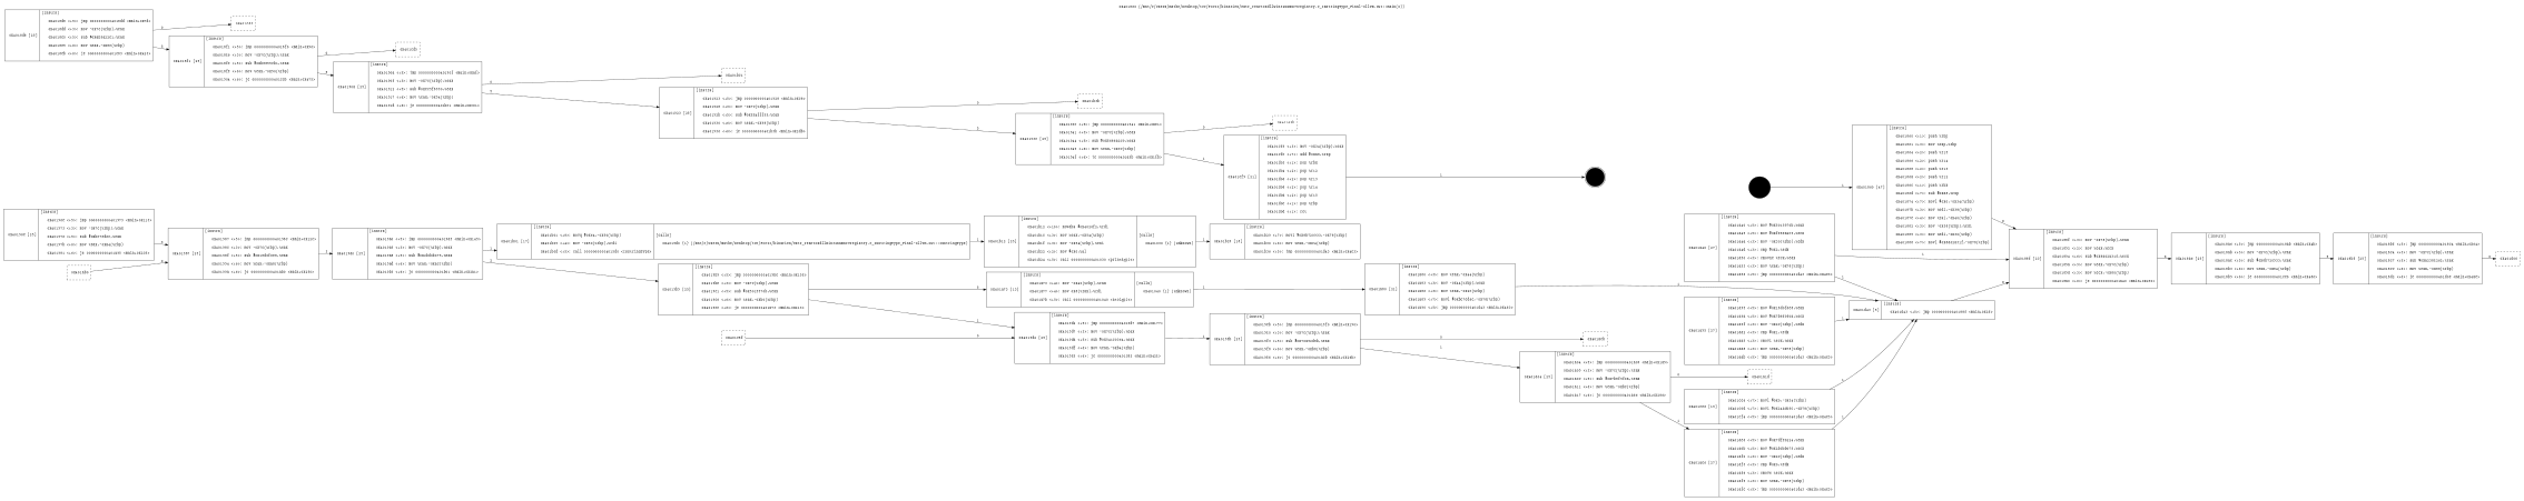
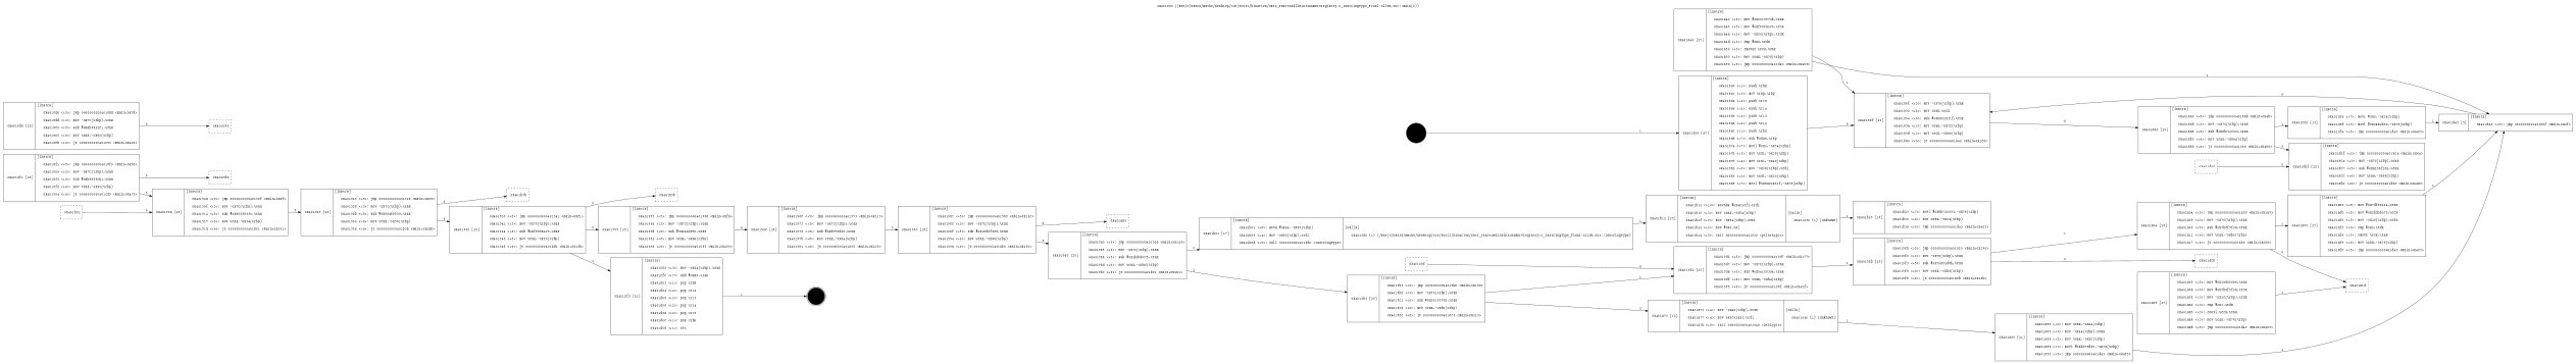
  digraph {
    fontname="Courier Prime"
    label="0x401860 (/mnt/c/Users/mathe/Desktop/tcc/POCII/binaries/extr_reactosdllwin32samsrvregistry.c_IsStringType_Final-ollvm.out::main(0))"
    labelloc=t
    rankdir=LR
    node [fontname="Courier Prime" shape=record]
    edge [fontname="Courier Prime"]
    Entry [fillcolor=black height=0.3 shape=circle style=filled width=0.3]
    n2 [label="{\n     0x401860 [47]\l\n     | [instrs]\l\n     &nbsp;&nbsp;0x401860 \<+1\>: push %rbp\l\n     &nbsp;&nbsp;0x401861 \<+3\>: mov %rsp,%rbp\l\n     &nbsp;&nbsp;0x401864 \<+2\>: push %r15\l\n     &nbsp;&nbsp;0x401866 \<+2\>: push %r14\l\n     &nbsp;&nbsp;0x401868 \<+2\>: push %r13\l\n     &nbsp;&nbsp;0x40186a \<+2\>: push %r12\l\n     &nbsp;&nbsp;0x40186c \<+1\>: push %rbx\l\n     &nbsp;&nbsp;0x40186d \<+7\>: sub $0xa8,%rsp\l\n     &nbsp;&nbsp;0x401874 \<+7\>: movl $0x0,-0x34(%rbp)\l\n     &nbsp;&nbsp;0x40187b \<+3\>: mov %edi,-0x38(%rbp)\l\n     &nbsp;&nbsp;0x40187e \<+4\>: mov %rsi,-0x40(%rbp)\l\n     &nbsp;&nbsp;0x401882 \<+3\>: mov -0x38(%rbp),%edi\l\n     &nbsp;&nbsp;0x401885 \<+3\>: mov %edi,-0x30(%rbp)\l\n     &nbsp;&nbsp;0x401888 \<+7\>: movl $0x8a02a31f,-0x78(%rbp)\l\n  }"]
    n3 [label="{\n     0x40188f [23]\l\n     | [instrs]\l\n     &nbsp;&nbsp;0x40188f \<+3\>: mov -0x78(%rbp),%eax\l\n     &nbsp;&nbsp;0x401892 \<+2\>: mov %eax,%ecx\l\n     &nbsp;&nbsp;0x401894 \<+6\>: sub $0x8a02a31f,%ecx\l\n     &nbsp;&nbsp;0x40189a \<+3\>: mov %eax,-0x7c(%rbp)\l\n     &nbsp;&nbsp;0x40189d \<+3\>: mov %ecx,-0x80(%rbp)\l\n     &nbsp;&nbsp;0x4018a0 \<+6\>: je 0000000000401a40 \<main+0x1e0\>\l\n  }"]
    n4 [label="{\n     0x4018a6 [25]\l\n     | [instrs]\l\n     &nbsp;&nbsp;0x4018a6 \<+5\>: jmp 00000000004018ab \<main+0x4b\>\l\n     &nbsp;&nbsp;0x4018ab \<+3\>: mov -0x7c(%rbp),%eax\l\n     &nbsp;&nbsp;0x4018ae \<+5\>: sub $0x8b720933,%eax\l\n     &nbsp;&nbsp;0x4018b3 \<+6\>: mov %eax,-0x84(%rbp)\l\n     &nbsp;&nbsp;0x4018b9 \<+6\>: je 0000000000401ce6 \<main+0x486\>\l\n  }"]
    n5 [label="{\n     0x401a40 [27]\l\n     | [instrs]\l\n     &nbsp;&nbsp;0x401a40 \<+5\>: mov $0x5015570b,%eax\l\n     &nbsp;&nbsp;0x401a45 \<+5\>: mov $0xfe8ea2c9,%ecx\l\n     &nbsp;&nbsp;0x401a4a \<+3\>: mov -0x30(%rbp),%edx\l\n     &nbsp;&nbsp;0x401a4d \<+3\>: cmp $0x2,%edx\l\n     &nbsp;&nbsp;0x401a50 \<+3\>: cmovne %ecx,%eax\l\n     &nbsp;&nbsp;0x401a53 \<+3\>: mov %eax,-0x78(%rbp)\l\n     &nbsp;&nbsp;0x401a56 \<+5\>: jmp 0000000000401d43 \<main+0x4e3\>\l\n  }"]
    n6 [label="{\n     0x401d43 [5]\l\n     | [instrs]\l\n     &nbsp;&nbsp;0x401d43 \<+5\>: jmp 000000000040188f \<main+0x2f\>\l\n  }"]
    n7 [label="{\n     0x401ce6 [19]\l\n     | [instrs]\l\n     &nbsp;&nbsp;0x401ce6 \<+7\>: movl $0x0,-0x34(%rbp)\l\n     &nbsp;&nbsp;0x401ced \<+7\>: movl $0x24a0b5c,-0x78(%rbp)\l\n     &nbsp;&nbsp;0x401cf4 \<+5\>: jmp 0000000000401d43 \<main+0x4e3\>\l\n  }"]
    n8 [label="{\n     0x4018bf [25]\l\n     | [instrs]\l\n     &nbsp;&nbsp;0x4018bf \<+5\>: jmp 00000000004018c4 \<main+0x64\>\l\n     &nbsp;&nbsp;0x4018c4 \<+3\>: mov -0x7c(%rbp),%eax\l\n     &nbsp;&nbsp;0x4018c7 \<+5\>: sub $0xa238f262,%eax\l\n     &nbsp;&nbsp;0x4018cc \<+6\>: mov %eax,-0x88(%rbp)\l\n     &nbsp;&nbsp;0x4018d2 \<+6\>: je 0000000000401d0e \<main+0x4ae\>\l\n  }"]
    n9 [label="{\n     0x401d0e\l\n  }" style=dashed]
    Exit [fillcolor=black height=0.3 peripheries=2 shape=circle style=filled width=0.3]
    n11 [label="{\n     0x4018d8 [25]\l\n     | [instrs]\l\n     &nbsp;&nbsp;0x4018d8 \<+5\>: jmp 00000000004018dd \<main+0x7d\>\l\n     &nbsp;&nbsp;0x4018dd \<+3\>: mov -0x7c(%rbp),%eax\l\n     &nbsp;&nbsp;0x4018e0 \<+5\>: sub $0xab5a22e1,%eax\l\n     &nbsp;&nbsp;0x4018e5 \<+6\>: mov %eax,-0x8c(%rbp)\l\n     &nbsp;&nbsp;0x4018eb \<+6\>: je 0000000000401c83 \<main+0x423\>\l\n  }"]
    n12 [label="{\n     0x401c83\l\n  }" style=dashed]
    n13 [label="{\n     0x4018f1 [25]\l\n     | [instrs]\l\n     &nbsp;&nbsp;0x4018f1 \<+5\>: jmp 00000000004018f6 \<main+0x96\>\l\n     &nbsp;&nbsp;0x4018f6 \<+3\>: mov -0x7c(%rbp),%eax\l\n     &nbsp;&nbsp;0x4018f9 \<+5\>: sub $0xb8855cb1,%eax\l\n     &nbsp;&nbsp;0x4018fe \<+6\>: mov %eax,-0x90(%rbp)\l\n     &nbsp;&nbsp;0x401904 \<+6\>: je 0000000000401cd5 \<main+0x475\>\l\n  }"]
    n14 [label="{\n     0x401b29 [18]\l\n     | [instrs]\l\n     &nbsp;&nbsp;0x401b29 \<+7\>: movl $0x8b720933,-0x78(%rbp)\l\n     &nbsp;&nbsp;0x401b30 \<+6\>: mov %eax,-0xc4(%rbp)\l\n     &nbsp;&nbsp;0x401b36 \<+5\>: jmp 0000000000401d43 \<main+0x4e3\>\l\n  }"]
    n15 [label="{\n     0x401cd5\l\n  }" style=dashed]
    n16 [label="{\n     0x40190a [25]\l\n     | [instrs]\l\n     &nbsp;&nbsp;0x40190a \<+5\>: jmp 000000000040190f \<main+0xaf\>\l\n     &nbsp;&nbsp;0x40190f \<+3\>: mov -0x7c(%rbp),%eax\l\n     &nbsp;&nbsp;0x401912 \<+5\>: sub $0xec5f8990,%eax\l\n     &nbsp;&nbsp;0x401917 \<+6\>: mov %eax,-0x94(%rbp)\l\n     &nbsp;&nbsp;0x40191d \<+6\>: je 0000000000401bc1 \<main+0x361\>\l\n  }"]
    n17 [label="{\n     0x401b12 [23]\l\n     | [instrs]\l\n     &nbsp;&nbsp;0x401b12 \<+10\>: movabs $0x4020f2,%rdi\l\n     &nbsp;&nbsp;0x401b1c \<+3\>: mov %eax,-0x54(%rbp)\l\n     &nbsp;&nbsp;0x401b1f \<+3\>: mov -0x54(%rbp),%esi\l\n     &nbsp;&nbsp;0x401b22 \<+2\>: mov $0x0,%al\l\n     &nbsp;&nbsp;0x401b24 \<+5\>: call 0000000000401030 \<printf@plt\>\l\n     | [calls]\l\n     &nbsp;&nbsp;0x401030 \{1\} (unknown)\l\n  }"]
    n18 [label="{\n     0x401bc1\l\n  }" style=dashed]
    n19 [label="{\n     0x401923 [25]\l\n     | [instrs]\l\n     &nbsp;&nbsp;0x401923 \<+5\>: jmp 0000000000401928 \<main+0xc8\>\l\n     &nbsp;&nbsp;0x401928 \<+3\>: mov -0x7c(%rbp),%eax\l\n     &nbsp;&nbsp;0x40192b \<+5\>: sub $0xee4fff55,%eax\l\n     &nbsp;&nbsp;0x401930 \<+6\>: mov %eax,-0x98(%rbp)\l\n     &nbsp;&nbsp;0x401936 \<+6\>: je 0000000000401b3b \<main+0x2db\>\l\n  }"]
    n20 [label="{\n     0x401a1d\l\n  }" style=dashed]
    n21 [label="{\n     0x401b3b\l\n  }" style=dashed]
    n22 [label="{\n     0x40193c [25]\l\n     | [instrs]\l\n     &nbsp;&nbsp;0x40193c \<+5\>: jmp 0000000000401941 \<main+0xe1\>\l\n     &nbsp;&nbsp;0x401941 \<+3\>: mov -0x7c(%rbp),%eax\l\n     &nbsp;&nbsp;0x401944 \<+5\>: sub $0xfe8ea2c9,%eax\l\n     &nbsp;&nbsp;0x401949 \<+6\>: mov %eax,-0x9c(%rbp)\l\n     &nbsp;&nbsp;0x40194f \<+6\>: je 0000000000401a5b \<main+0x1fb\>\l\n  }"]
    n23 [label="{\n     0x401ae6 [27]\l\n     | [instrs]\l\n     &nbsp;&nbsp;0x401ae6 \<+5\>: mov $0x7dfe6224,%eax\l\n     &nbsp;&nbsp;0x401aeb \<+5\>: mov $0x2bd0b075,%ecx\l\n     &nbsp;&nbsp;0x401af0 \<+3\>: mov -0x2c(%rbp),%edx\l\n     &nbsp;&nbsp;0x401af3 \<+3\>: cmp $0x0,%edx\l\n     &nbsp;&nbsp;0x401af6 \<+3\>: cmove %ecx,%eax\l\n     &nbsp;&nbsp;0x401af9 \<+3\>: mov %eax,-0x78(%rbp)\l\n     &nbsp;&nbsp;0x401afc \<+5\>: jmp 0000000000401d43 \<main+0x4e3\>\l\n  }"]
    n24 [label="{\n     0x401a5b\l\n  }" style=dashed]
+   n25 [label="{\n     0x401955 [25]\l\n     | [instrs]\l\n     &nbsp;&nbsp;0x401955 \<+5\>: jmp 000000000040195a \<main+0xfa\>\l\n     &nbsp;&nbsp;0x40195a \<+3\>: mov -0x7c(%rbp),%eax\l\n     &nbsp;&nbsp;0x40195d \<+5\>: sub $0x24a0b5c,%eax\l\n     &nbsp;&nbsp;0x401962 \<+6\>: mov %eax,-0xa0(%rbp)\l\n     &nbsp;&nbsp;0x401968 \<+6\>: je 0000000000401cf9 \<main+0x499\>\l\n  }"]
    n26 [label="{\n     0x401cf9 [21]\l\n     | [instrs]\l\n     &nbsp;&nbsp;0x401cf9 \<+3\>: mov -0x34(%rbp),%eax\l\n     &nbsp;&nbsp;0x401cfc \<+7\>: add $0xa8,%rsp\l\n     &nbsp;&nbsp;0x401d03 \<+1\>: pop %rbx\l\n     &nbsp;&nbsp;0x401d04 \<+2\>: pop %r12\l\n     &nbsp;&nbsp;0x401d06 \<+2\>: pop %r13\l\n     &nbsp;&nbsp;0x401d08 \<+2\>: pop %r14\l\n     &nbsp;&nbsp;0x401d0a \<+2\>: pop %r15\l\n     &nbsp;&nbsp;0x401d0c \<+1\>: pop %rbp\l\n     &nbsp;&nbsp;0x401d0d \<+1\>: ret\l\n  }"]
    n27 [label="{\n     0x401a04 [25]\l\n     | [instrs]\l\n     &nbsp;&nbsp;0x401a04 \<+5\>: jmp 0000000000401a09 \<main+0x1a9\>\l\n     &nbsp;&nbsp;0x401a09 \<+3\>: mov -0x7c(%rbp),%eax\l\n     &nbsp;&nbsp;0x401a0c \<+5\>: sub $0x7b8f9f0a,%eax\l\n     &nbsp;&nbsp;0x401a11 \<+6\>: mov %eax,-0xbc(%rbp)\l\n     &nbsp;&nbsp;0x401a17 \<+6\>: je 0000000000401ae6 \<main+0x286\>\l\n  }"]
    n28 [label="{\n     0x40196e [25]\l\n     | [instrs]\l\n     &nbsp;&nbsp;0x40196e \<+5\>: jmp 0000000000401973 \<main+0x113\>\l\n     &nbsp;&nbsp;0x401973 \<+3\>: mov -0x7c(%rbp),%eax\l\n     &nbsp;&nbsp;0x401976 \<+5\>: sub $0xbc7ed6c,%eax\l\n     &nbsp;&nbsp;0x40197b \<+6\>: mov %eax,-0xa4(%rbp)\l\n     &nbsp;&nbsp;0x401981 \<+6\>: je 0000000000401a95 \<main+0x235\>\l\n  }"]
    n29 [label="{\n     0x401acb\l\n  }" style=dashed]
    n30 [label="{\n     0x401987 [25]\l\n     | [instrs]\l\n     &nbsp;&nbsp;0x401987 \<+5\>: jmp 000000000040198c \<main+0x12c\>\l\n     &nbsp;&nbsp;0x40198c \<+3\>: mov -0x7c(%rbp),%eax\l\n     &nbsp;&nbsp;0x40198f \<+5\>: sub $0x18d0f6e8,%eax\l\n     &nbsp;&nbsp;0x401994 \<+6\>: mov %eax,-0xa8(%rbp)\l\n     &nbsp;&nbsp;0x40199a \<+6\>: je 0000000000401ab0 \<main+0x250\>\l\n  }"]
    n31 [label="{\n     0x4019eb [25]\l\n     | [instrs]\l\n     &nbsp;&nbsp;0x4019eb \<+5\>: jmp 00000000004019f0 \<main+0x190\>\l\n     &nbsp;&nbsp;0x4019f0 \<+3\>: mov -0x7c(%rbp),%eax\l\n     &nbsp;&nbsp;0x4019f3 \<+5\>: sub $0x70a52d8b,%eax\l\n     &nbsp;&nbsp;0x4019f8 \<+6\>: mov %eax,-0xb8(%rbp)\l\n     &nbsp;&nbsp;0x4019fe \<+6\>: je 0000000000401acb \<main+0x26b\>\l\n  }"]
    n32 [label="{\n     0x401a95 [27]\l\n     | [instrs]\l\n     &nbsp;&nbsp;0x401a95 \<+5\>: mov $0x18d0f6e8,%eax\l\n     &nbsp;&nbsp;0x401a9a \<+5\>: mov $0x7b8f9f0a,%ecx\l\n     &nbsp;&nbsp;0x401a9f \<+3\>: mov -0x2c(%rbp),%edx\l\n     &nbsp;&nbsp;0x401aa2 \<+3\>: cmp $0x1,%edx\l\n     &nbsp;&nbsp;0x401aa5 \<+3\>: cmovl %ecx,%eax\l\n     &nbsp;&nbsp;0x401aa8 \<+3\>: mov %eax,-0x78(%rbp)\l\n     &nbsp;&nbsp;0x401aab \<+5\>: jmp 0000000000401d43 \<main+0x4e3\>\l\n  }"]
    n33 [label="{\n     0x401ab0\l\n  }" style=dashed]
    n34 [label="{\n     0x4019a0 [25]\l\n     | [instrs]\l\n     &nbsp;&nbsp;0x4019a0 \<+5\>: jmp 00000000004019a5 \<main+0x145\>\l\n     &nbsp;&nbsp;0x4019a5 \<+3\>: mov -0x7c(%rbp),%eax\l\n     &nbsp;&nbsp;0x4019a8 \<+5\>: sub $0x2bd0b075,%eax\l\n     &nbsp;&nbsp;0x4019ad \<+6\>: mov %eax,-0xac(%rbp)\l\n     &nbsp;&nbsp;0x4019b3 \<+6\>: je 0000000000401b01 \<main+0x2a1\>\l\n  }"]
    n35 [label="{\n     0x401c8f\l\n  }" style=dashed]
    n36 [label="{\n     0x4019d2 [25]\l\n     | [instrs]\l\n     &nbsp;&nbsp;0x4019d2 \<+5\>: jmp 00000000004019d7 \<main+0x177\>\l\n     &nbsp;&nbsp;0x4019d7 \<+3\>: mov -0x7c(%rbp),%eax\l\n     &nbsp;&nbsp;0x4019da \<+5\>: sub $0x541c0364,%eax\l\n     &nbsp;&nbsp;0x4019df \<+6\>: mov %eax,-0xb4(%rbp)\l\n     &nbsp;&nbsp;0x4019e5 \<+6\>: je 0000000000401c8f \<main+0x42f\>\l\n  }"]
    n37 [label="{\n     0x401b01 [17]\l\n     | [instrs]\l\n     &nbsp;&nbsp;0x401b01 \<+8\>: movq $0x64,-0x50(%rbp)\l\n     &nbsp;&nbsp;0x401b09 \<+4\>: mov -0x50(%rbp),%rdi\l\n     &nbsp;&nbsp;0x401b0d \<+5\>: call 00000000004015d0 \<IsStringType\>\l\n     | [calls]\l\n     &nbsp;&nbsp;0x4015d0 \{1\} (/mnt/c/Users/mathe/Desktop/tcc/POCII/binaries/extr_reactosdllwin32samsrvregistry.c_IsStringType_Final-ollvm.out::IsStringType)\l\n  }"]
    n38 [label="{\n     0x4019b9 [25]\l\n     | [instrs]\l\n     &nbsp;&nbsp;0x4019b9 \<+5\>: jmp 00000000004019be \<main+0x15e\>\l\n     &nbsp;&nbsp;0x4019be \<+3\>: mov -0x7c(%rbp),%eax\l\n     &nbsp;&nbsp;0x4019c1 \<+5\>: sub $0x5015570b,%eax\l\n     &nbsp;&nbsp;0x4019c6 \<+6\>: mov %eax,-0xb0(%rbp)\l\n     &nbsp;&nbsp;0x4019cc \<+6\>: je 0000000000401a73 \<main+0x213\>\l\n  }"]
    n39 [label="{\n     0x401a80 [21]\l\n     | [instrs]\l\n     &nbsp;&nbsp;0x401a80 \<+3\>: mov %eax,-0x44(%rbp)\l\n     &nbsp;&nbsp;0x401a83 \<+3\>: mov -0x44(%rbp),%eax\l\n     &nbsp;&nbsp;0x401a86 \<+3\>: mov %eax,-0x2c(%rbp)\l\n     &nbsp;&nbsp;0x401a89 \<+7\>: movl $0xbc7ed6c,-0x78(%rbp)\l\n     &nbsp;&nbsp;0x401a90 \<+5\>: jmp 0000000000401d43 \<main+0x4e3\>\l\n  }"]
    n40 [label="{\n     0x401a73 [13]\l\n     | [instrs]\l\n     &nbsp;&nbsp;0x401a73 \<+4\>: mov -0x40(%rbp),%rax\l\n     &nbsp;&nbsp;0x401a77 \<+4\>: mov 0x8(%rax),%rdi\l\n     &nbsp;&nbsp;0x401a7b \<+5\>: call 0000000000401040 \<atoi@plt\>\l\n     | [calls]\l\n     &nbsp;&nbsp;0x401040 \{1\} (unknown)\l\n  }"]
    Entry -> n2 [label=" 1"]
    n2 -> n3 [label=" 6"]
    n3 -> n4 [label=" 6"]
+   n4 -> n7 [label=" 1"]
    n4 -> n8 [label=" 5"]
    n5 -> n3 [label=" 1"]
    n5 -> n6 [label=" 1"]
    n6 -> n3 [label=" 6"]
    n7 -> n6 [label=" 1"]
-   n8 -> n9 [label=" 0"]
+   n9 -> n8 [label=" 0"]
    n11 -> n12 [label=" 0"]
-   n11 -> n13 [label=" 5"]
    n13 -> n15 [label=" 0"]
    n13 -> n16 [label=" 5"]
-   n16 -> n18 [label=" 0"]
+   n18 -> n16 [label=" 0"]
    n16 -> n19 [label=" 5"]
    n17 -> n14 [label=" 1"]
    n19 -> n21 [label=" 0"]
    n19 -> n22 [label=" 5"]
    n22 -> n24 [label=" 0"]
+   n22 -> n25 [label=" 5"]
    n22 -> n26 [label=" 1"]
    n23 -> n6 [label=" 1"]
+   n25 -> n28 [label=" 4"]
    n26 -> Exit [label=" 1"]
    n27 -> n20 [label=" 0"]
    n27 -> n23 [label=" 1"]
    n28 -> n30 [label=" 3"]
-   n33 -> n30 [label=" 0"]
+   n30 -> n33 [label=" 0"]
    n30 -> n34 [label=" 3"]
    n31 -> n27 [label=" 1"]
    n31 -> n29 [label=" 0"]
-   n32 -> n6 [label=" 1"]
+   n32 -> n20 [label=" 1"]
    n34 -> n37 [label=" 1"]
    n34 -> n38 [label=" 2"]
    n35 -> n36 [label=" 0"]
    n36 -> n31 [label=" 1"]
    n37 -> n17 [label=" 1"]
    n38 -> n36 [label=" 1"]
    n38 -> n40 [label=" 5"]
    n39 -> n6 [label=" 1"]
    n40 -> n39 [label=" 1"]
  }
